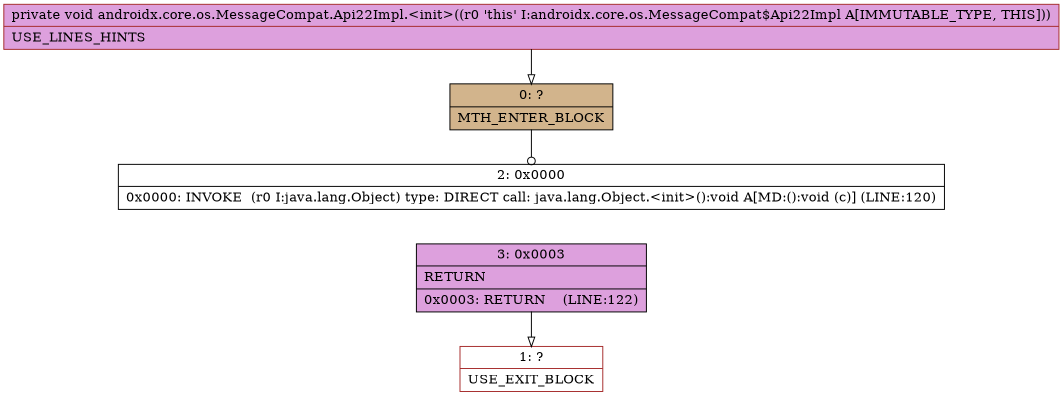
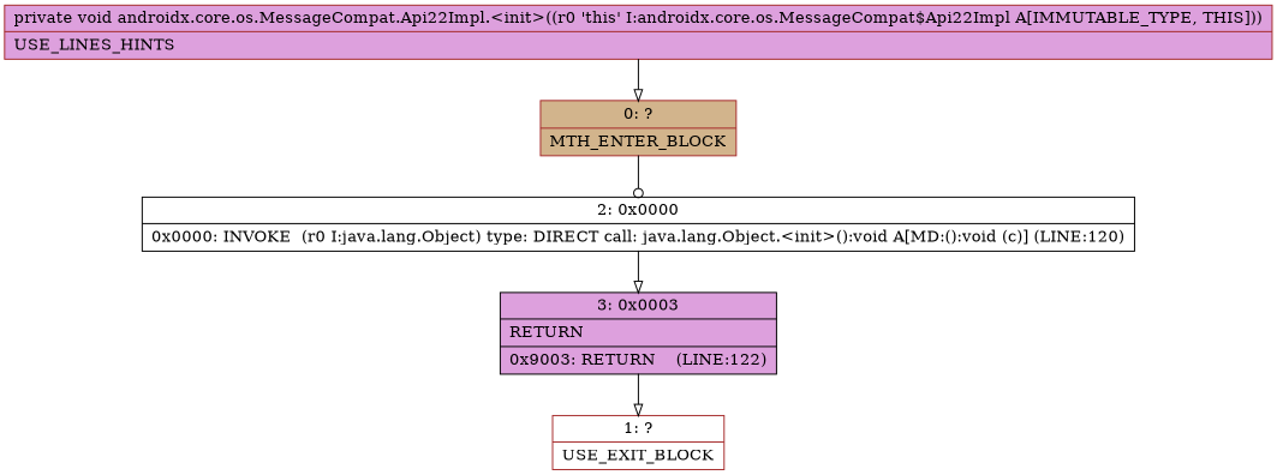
  digraph {
    node [color=black fillcolor=white shape=record style=filled]
    edge [arrowhead=onormal]
-   n1 [fillcolor=tan label="{0\:\ ?|MTH_ENTER_BLOCK\l}"]
+   n1 [color=brown fillcolor=tan label="{0\:\ ?|MTH_ENTER_BLOCK\l}"]
    n2 [label="{2\:\ 0x0000|0x0000: INVOKE  (r0 I:java.lang.Object) type: DIRECT call: java.lang.Object.\<init\>():void A[MD:():void (c)] (LINE:120)\l}"]
-   n3 [fillcolor=plum label="{3\:\ 0x0003|RETURN\l|0x0003: RETURN    (LINE:122)\l}"]
+   n3 [fillcolor=plum label="{3\:\ 0x0003|RETURN\l|0x9003: RETURN    (LINE:122)\l}"]
    n4 [color=brown label="{1\:\ ?|USE_EXIT_BLOCK\l}"]
    n5 [color=brown fillcolor=plum label="{private void androidx.core.os.MessageCompat.Api22Impl.\<init\>((r0 'this' I:androidx.core.os.MessageCompat$Api22Impl A[IMMUTABLE_TYPE, THIS]))  | USE_LINES_HINTS\l}"]
    n1 -> n2 [arrowhead=odot]
+   n2 -> n3
    n3 -> n4
    n5 -> n1
  }
